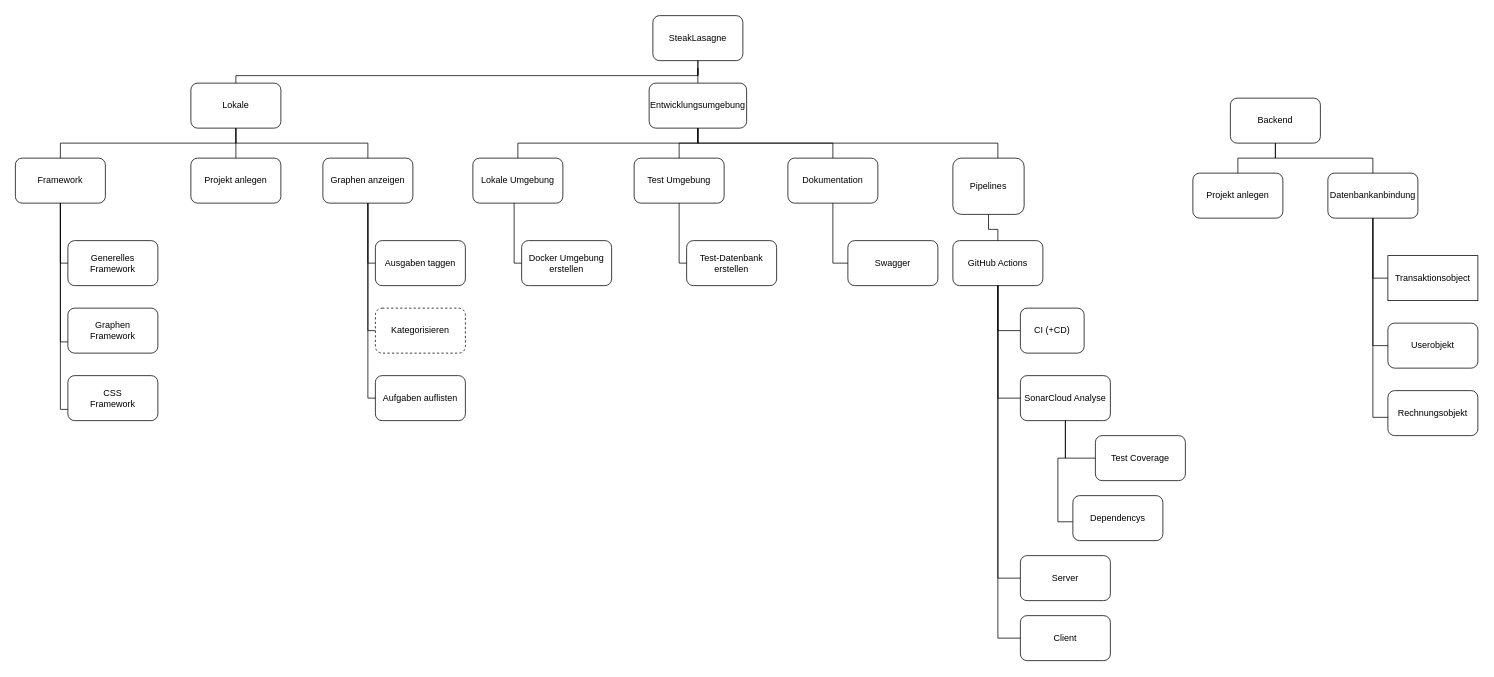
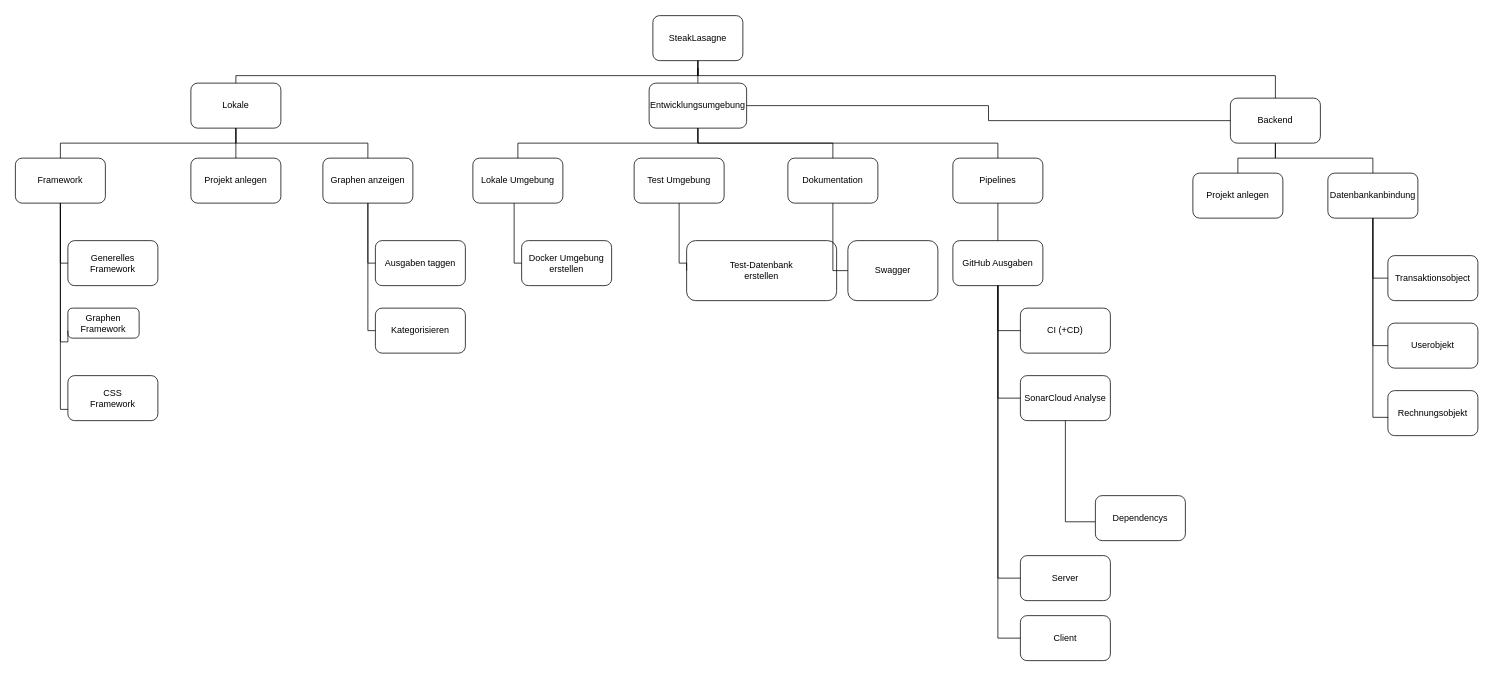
  <mxCell id="0" />
  <mxCell id="1" parent="0" />
+ <mxCell id="2" style="edgeStyle=orthogonalEdgeStyle;rounded=0;orthogonalLoop=1;jettySize=auto;html=1;endArrow=none;endFill=0;entryX=0.5;entryY=0;entryDx=0;entryDy=0;" edge="1" parent="1" source="5" target="12"><mxGeometry relative="1" as="geometry"><Array as="points"><mxPoint x="930" y="100" /><mxPoint x="1700" y="100" /></Array></mxGeometry></mxCell>
  <mxCell id="3" style="edgeStyle=orthogonalEdgeStyle;rounded=0;orthogonalLoop=1;jettySize=auto;html=1;entryX=0.5;entryY=0;entryDx=0;entryDy=0;endArrow=none;endFill=0;" edge="1" parent="1" source="5" target="9"><mxGeometry relative="1" as="geometry"><Array as="points"><mxPoint x="930" y="100" /><mxPoint x="314" y="100" /></Array></mxGeometry></mxCell>
  <mxCell id="4" value="" style="edgeStyle=orthogonalEdgeStyle;rounded=0;orthogonalLoop=1;jettySize=auto;html=1;endArrow=none;endFill=0;" edge="1" parent="1" source="5" target="24"><mxGeometry relative="1" as="geometry" /></mxCell>
  <mxCell id="5" value="SteakLasagne&lt;br&gt;" style="rounded=1;whiteSpace=wrap;html=1;fillColor=none;" vertex="1" parent="1"><mxGeometry x="870" y="20" width="120" height="60" as="geometry" /></mxCell>
  <mxCell id="6" style="edgeStyle=orthogonalEdgeStyle;rounded=0;orthogonalLoop=1;jettySize=auto;html=1;entryX=0.5;entryY=0;entryDx=0;entryDy=0;endArrow=none;endFill=0;" edge="1" parent="1" source="9" target="16"><mxGeometry relative="1" as="geometry"><Array as="points"><mxPoint x="314" y="190" /><mxPoint x="80" y="190" /></Array></mxGeometry></mxCell>
  <mxCell id="7" value="" style="edgeStyle=orthogonalEdgeStyle;rounded=0;orthogonalLoop=1;jettySize=auto;html=1;endArrow=none;endFill=0;" edge="1" parent="1" source="9" target="35"><mxGeometry relative="1" as="geometry" /></mxCell>
  <mxCell id="8" value="" style="edgeStyle=orthogonalEdgeStyle;rounded=0;orthogonalLoop=1;jettySize=auto;html=1;endArrow=none;endFill=0;" edge="1" parent="1" source="9" target="46"><mxGeometry relative="1" as="geometry"><Array as="points"><mxPoint x="314" y="190" /><mxPoint x="490" y="190" /></Array></mxGeometry></mxCell>
  <mxCell id="9" value="Lokale&lt;br&gt;" style="rounded=1;whiteSpace=wrap;html=1;fillColor=none;" vertex="1" parent="1"><mxGeometry x="254" y="110" width="120" height="60" as="geometry" /></mxCell>
  <mxCell id="10" value="" style="edgeStyle=orthogonalEdgeStyle;rounded=0;orthogonalLoop=1;jettySize=auto;html=1;endArrow=none;endFill=0;entryX=0.5;entryY=0;entryDx=0;entryDy=0;" edge="1" parent="1" source="12" target="34"><mxGeometry relative="1" as="geometry"><Array as="points"><mxPoint x="1700" y="210" /><mxPoint x="1830" y="210" /></Array></mxGeometry></mxCell>
  <mxCell id="11" value="" style="edgeStyle=orthogonalEdgeStyle;rounded=0;orthogonalLoop=1;jettySize=auto;html=1;endArrow=none;endFill=0;" edge="1" parent="1" source="12" target="36"><mxGeometry relative="1" as="geometry" /></mxCell>
  <mxCell id="12" value="Backend&lt;br&gt;" style="rounded=1;whiteSpace=wrap;html=1;fillColor=none;" vertex="1" parent="1"><mxGeometry x="1640" y="130" width="120" height="60" as="geometry" /></mxCell>
  <mxCell id="13" value="" style="edgeStyle=orthogonalEdgeStyle;rounded=0;orthogonalLoop=1;jettySize=auto;html=1;endArrow=none;endFill=0;" edge="1" parent="1" source="16" target="17"><mxGeometry relative="1" as="geometry"><Array as="points"><mxPoint x="80" y="350" /></Array></mxGeometry></mxCell>
  <mxCell id="14" style="edgeStyle=orthogonalEdgeStyle;rounded=0;orthogonalLoop=1;jettySize=auto;html=1;entryX=0;entryY=0.75;entryDx=0;entryDy=0;endArrow=none;endFill=0;" edge="1" parent="1" source="16" target="18"><mxGeometry relative="1" as="geometry"><Array as="points"><mxPoint x="80" y="455" /></Array></mxGeometry></mxCell>
  <mxCell id="15" style="edgeStyle=orthogonalEdgeStyle;rounded=0;orthogonalLoop=1;jettySize=auto;html=1;entryX=0;entryY=0.75;entryDx=0;entryDy=0;endArrow=none;endFill=0;" edge="1" parent="1" source="16" target="19"><mxGeometry relative="1" as="geometry"><Array as="points"><mxPoint x="80" y="545" /></Array></mxGeometry></mxCell>
  <mxCell id="16" value="Framework" style="rounded=1;whiteSpace=wrap;html=1;fillColor=none;" vertex="1" parent="1"><mxGeometry x="20" y="210" width="120" height="60" as="geometry" /></mxCell>
  <mxCell id="17" value="Generelles Framework" style="whiteSpace=wrap;html=1;fillColor=none;rounded=1;" vertex="1" parent="1"><mxGeometry x="90" y="320" width="120" height="60" as="geometry" /></mxCell>
- <mxCell id="18" value="Graphen&lt;br&gt;Framework" style="whiteSpace=wrap;html=1;fillColor=none;rounded=1;" vertex="1" parent="1"><mxGeometry x="90" y="410" width="120" height="60" as="geometry" /></mxCell>
+ <mxCell id="18" value="Graphen&lt;br&gt;Framework" style="whiteSpace=wrap;html=1;fillColor=none;rounded=1;" vertex="1" parent="1"><mxGeometry x="90" y="410" width="95" height="40" as="geometry" /></mxCell>
  <mxCell id="19" value="CSS&lt;br&gt;Framework" style="whiteSpace=wrap;html=1;fillColor=none;rounded=1;" vertex="1" parent="1"><mxGeometry x="90" y="500" width="120" height="60" as="geometry" /></mxCell>
  <mxCell id="20" value="" style="edgeStyle=orthogonalEdgeStyle;rounded=0;orthogonalLoop=1;jettySize=auto;html=1;endArrow=none;endFill=0;" edge="1" parent="1" source="24" target="26"><mxGeometry relative="1" as="geometry"><Array as="points"><mxPoint x="930" y="190" /><mxPoint x="690" y="190" /></Array></mxGeometry></mxCell>
- <mxCell id="21" style="edgeStyle=orthogonalEdgeStyle;rounded=0;orthogonalLoop=1;jettySize=auto;html=1;entryX=0.5;entryY=0;entryDx=0;entryDy=0;endArrow=none;endFill=0;" edge="1" parent="1" source="24" target="28"><mxGeometry relative="1" as="geometry" /></mxCell>
+ <mxCell id="21" style="edgeStyle=orthogonalEdgeStyle;rounded=0;orthogonalLoop=1;jettySize=auto;html=1;endArrow=none;endFill=0;" edge="1" parent="1" source="24" target="12"><mxGeometry relative="1" as="geometry" /></mxCell>
  <mxCell id="22" value="" style="edgeStyle=orthogonalEdgeStyle;rounded=0;orthogonalLoop=1;jettySize=auto;html=1;endArrow=none;endFill=0;" edge="1" parent="1" source="24" target="38"><mxGeometry relative="1" as="geometry"><Array as="points"><mxPoint x="930" y="190" /><mxPoint x="1110" y="190" /></Array></mxGeometry></mxCell>
  <mxCell id="23" style="edgeStyle=orthogonalEdgeStyle;rounded=0;orthogonalLoop=1;jettySize=auto;html=1;endArrow=none;endFill=0;" edge="1" parent="1" source="24" target="51"><mxGeometry relative="1" as="geometry"><Array as="points"><mxPoint x="930" y="190" /><mxPoint x="1330" y="190" /></Array></mxGeometry></mxCell>
  <mxCell id="24" value="Entwicklungsumgebung" style="whiteSpace=wrap;html=1;fillColor=none;rounded=1;" vertex="1" parent="1"><mxGeometry x="865" y="110" width="130" height="60" as="geometry" /></mxCell>
  <mxCell id="25" value="" style="edgeStyle=orthogonalEdgeStyle;rounded=0;orthogonalLoop=1;jettySize=auto;html=1;endArrow=none;endFill=0;entryX=0;entryY=0.5;entryDx=0;entryDy=0;" edge="1" parent="1" source="26" target="29"><mxGeometry relative="1" as="geometry"><Array as="points"><mxPoint x="685" y="350" /></Array></mxGeometry></mxCell>
  <mxCell id="26" value="Lokale Umgebung" style="whiteSpace=wrap;html=1;fillColor=none;rounded=1;" vertex="1" parent="1"><mxGeometry x="630" y="210" width="120" height="60" as="geometry" /></mxCell>
  <mxCell id="27" value="" style="edgeStyle=orthogonalEdgeStyle;rounded=0;orthogonalLoop=1;jettySize=auto;html=1;endArrow=none;endFill=0;entryX=0;entryY=0.5;entryDx=0;entryDy=0;" edge="1" parent="1" source="28" target="30"><mxGeometry relative="1" as="geometry"><Array as="points"><mxPoint x="905" y="350" /></Array></mxGeometry></mxCell>
  <mxCell id="28" value="Test Umgebung" style="whiteSpace=wrap;html=1;fillColor=none;rounded=1;" vertex="1" parent="1"><mxGeometry x="845" y="210" width="120" height="60" as="geometry" /></mxCell>
  <mxCell id="29" value="Docker Umgebung&lt;br&gt;erstellen" style="whiteSpace=wrap;html=1;fillColor=none;rounded=1;" vertex="1" parent="1"><mxGeometry x="695" y="320" width="120" height="60" as="geometry" /></mxCell>
- <mxCell id="30" value="Test-Datenbank&lt;br&gt;erstellen" style="whiteSpace=wrap;html=1;fillColor=none;rounded=1;" vertex="1" parent="1"><mxGeometry x="915" y="320" width="120" height="60" as="geometry" /></mxCell>
+ <mxCell id="30" value="Test-Datenbank&lt;br&gt;erstellen" style="whiteSpace=wrap;html=1;fillColor=none;rounded=1;" vertex="1" parent="1"><mxGeometry x="915" y="320" width="200" height="80" as="geometry" /></mxCell>
  <mxCell id="31" value="" style="edgeStyle=orthogonalEdgeStyle;rounded=0;orthogonalLoop=1;jettySize=auto;html=1;endArrow=none;endFill=0;entryX=0;entryY=0.5;entryDx=0;entryDy=0;" edge="1" parent="1" source="34" target="40"><mxGeometry relative="1" as="geometry" /></mxCell>
  <mxCell id="32" value="" style="edgeStyle=orthogonalEdgeStyle;rounded=0;orthogonalLoop=1;jettySize=auto;html=1;endArrow=none;endFill=0;" edge="1" parent="1" source="34" target="41"><mxGeometry relative="1" as="geometry"><Array as="points"><mxPoint x="1830" y="460" /></Array></mxGeometry></mxCell>
  <mxCell id="33" style="edgeStyle=orthogonalEdgeStyle;rounded=0;orthogonalLoop=1;jettySize=auto;html=1;entryX=0.003;entryY=0.594;entryDx=0;entryDy=0;entryPerimeter=0;endArrow=none;endFill=0;" edge="1" parent="1" source="34" target="42"><mxGeometry relative="1" as="geometry" /></mxCell>
  <mxCell id="34" value="Datenbankanbindung" style="whiteSpace=wrap;html=1;fillColor=none;rounded=1;" vertex="1" parent="1"><mxGeometry x="1770" y="230" width="120" height="60" as="geometry" /></mxCell>
  <mxCell id="35" value="Projekt anlegen" style="whiteSpace=wrap;html=1;fillColor=none;rounded=1;" vertex="1" parent="1"><mxGeometry x="254" y="210" width="120" height="60" as="geometry" /></mxCell>
  <mxCell id="36" value="Projekt anlegen" style="whiteSpace=wrap;html=1;fillColor=none;rounded=1;" vertex="1" parent="1"><mxGeometry x="1590" y="230" width="120" height="60" as="geometry" /></mxCell>
  <mxCell id="37" style="edgeStyle=orthogonalEdgeStyle;rounded=0;orthogonalLoop=1;jettySize=auto;html=1;entryX=0;entryY=0.5;entryDx=0;entryDy=0;endArrow=none;endFill=0;" edge="1" parent="1" source="38" target="39"><mxGeometry relative="1" as="geometry" /></mxCell>
  <mxCell id="38" value="Dokumentation" style="whiteSpace=wrap;html=1;fillColor=none;rounded=1;" vertex="1" parent="1"><mxGeometry x="1050" y="210" width="120" height="60" as="geometry" /></mxCell>
- <mxCell id="39" value="Swagger" style="whiteSpace=wrap;html=1;fillColor=none;rounded=1;" vertex="1" parent="1"><mxGeometry x="1130" y="320" width="120" height="60" as="geometry" /></mxCell>
- <mxCell id="40" value="Transaktionsobject" style="whiteSpace=wrap;html=1;fillColor=none;rounded=0;" vertex="1" parent="1"><mxGeometry x="1850" y="340" width="120" height="60" as="geometry" /></mxCell>
+ <mxCell id="39" value="Swagger" style="whiteSpace=wrap;html=1;fillColor=none;rounded=1;" vertex="1" parent="1"><mxGeometry x="1130" y="320" width="120" height="80" as="geometry" /></mxCell>
+ <mxCell id="40" value="Transaktionsobject" style="whiteSpace=wrap;html=1;fillColor=none;rounded=1;" vertex="1" parent="1"><mxGeometry x="1850" y="340" width="120" height="60" as="geometry" /></mxCell>
  <mxCell id="41" value="Userobjekt" style="whiteSpace=wrap;html=1;fillColor=none;rounded=1;" vertex="1" parent="1"><mxGeometry x="1850" y="430" width="120" height="60" as="geometry" /></mxCell>
  <mxCell id="42" value="Rechnungsobjekt" style="whiteSpace=wrap;html=1;fillColor=none;rounded=1;" vertex="1" parent="1"><mxGeometry x="1850" y="520" width="120" height="60" as="geometry" /></mxCell>
  <mxCell id="43" value="" style="edgeStyle=orthogonalEdgeStyle;rounded=0;orthogonalLoop=1;jettySize=auto;html=1;endArrow=none;endFill=0;entryX=0;entryY=0.5;entryDx=0;entryDy=0;" edge="1" parent="1" source="46" target="47"><mxGeometry relative="1" as="geometry"><Array as="points"><mxPoint x="490" y="350" /></Array></mxGeometry></mxCell>
  <mxCell id="44" style="edgeStyle=orthogonalEdgeStyle;rounded=0;orthogonalLoop=1;jettySize=auto;html=1;entryX=0;entryY=0.5;entryDx=0;entryDy=0;endArrow=none;endFill=0;" edge="1" parent="1" source="46" target="48"><mxGeometry relative="1" as="geometry"><Array as="points"><mxPoint x="490" y="440" /></Array></mxGeometry></mxCell>
- <mxCell id="45" style="edgeStyle=orthogonalEdgeStyle;rounded=0;orthogonalLoop=1;jettySize=auto;html=1;entryX=0;entryY=0.5;entryDx=0;entryDy=0;endArrow=none;endFill=0;" edge="1" parent="1" source="46" target="49"><mxGeometry relative="1" as="geometry"><Array as="points"><mxPoint x="490" y="530" /></Array></mxGeometry></mxCell>
  <mxCell id="46" value="Graphen anzeigen" style="whiteSpace=wrap;html=1;fillColor=none;rounded=1;" vertex="1" parent="1"><mxGeometry x="430" y="210" width="120" height="60" as="geometry" /></mxCell>
  <mxCell id="47" value="Ausgaben taggen" style="whiteSpace=wrap;html=1;fillColor=none;rounded=1;" vertex="1" parent="1"><mxGeometry x="500" y="320" width="120" height="60" as="geometry" /></mxCell>
- <mxCell id="48" value="Kategorisieren" style="whiteSpace=wrap;html=1;fillColor=none;rounded=1;dashed=1;" vertex="1" parent="1"><mxGeometry x="500" y="410" width="120" height="60" as="geometry" /></mxCell>
- <mxCell id="49" value="Aufgaben auflisten" style="whiteSpace=wrap;html=1;fillColor=none;rounded=1;" vertex="1" parent="1"><mxGeometry x="500" y="500" width="120" height="60" as="geometry" /></mxCell>
+ <mxCell id="48" value="Kategorisieren" style="whiteSpace=wrap;html=1;fillColor=none;rounded=1;" vertex="1" parent="1"><mxGeometry x="500" y="410" width="120" height="60" as="geometry" /></mxCell>
  <mxCell id="50" value="" style="edgeStyle=orthogonalEdgeStyle;rounded=0;orthogonalLoop=1;jettySize=auto;html=1;endArrow=none;endFill=0;" edge="1" parent="1" source="51" target="55"><mxGeometry relative="1" as="geometry" /></mxCell>
- <mxCell id="51" value="Pipelines" style="whiteSpace=wrap;html=1;fillColor=none;rounded=1;" vertex="1" parent="1"><mxGeometry x="1270" y="210" width="95" height="75" as="geometry" /></mxCell>
+ <mxCell id="51" value="Pipelines" style="whiteSpace=wrap;html=1;fillColor=none;rounded=1;" vertex="1" parent="1"><mxGeometry x="1270" y="210" width="120" height="60" as="geometry" /></mxCell>
  <mxCell id="52" value="" style="edgeStyle=orthogonalEdgeStyle;rounded=0;orthogonalLoop=1;jettySize=auto;html=1;endArrow=none;endFill=0;entryX=0;entryY=0.5;entryDx=0;entryDy=0;" edge="1" parent="1" source="55" target="56"><mxGeometry relative="1" as="geometry" /></mxCell>
  <mxCell id="53" style="edgeStyle=orthogonalEdgeStyle;rounded=0;orthogonalLoop=1;jettySize=auto;html=1;entryX=0;entryY=0.5;entryDx=0;entryDy=0;endArrow=none;endFill=0;" edge="1" parent="1" source="55" target="59"><mxGeometry relative="1" as="geometry" /></mxCell>
  <mxCell id="54" value="" style="edgeStyle=orthogonalEdgeStyle;rounded=0;orthogonalLoop=1;jettySize=auto;html=1;endArrow=none;endFill=0;" edge="1" parent="1" source="55" target="62"><mxGeometry relative="1" as="geometry"><Array as="points"><mxPoint x="1330" y="770" /></Array></mxGeometry></mxCell>
- <mxCell id="55" value="GitHub Actions" style="whiteSpace=wrap;html=1;fillColor=none;rounded=1;" vertex="1" parent="1"><mxGeometry x="1270" y="320" width="120" height="60" as="geometry" /></mxCell>
- <mxCell id="56" value="CI (+CD)" style="whiteSpace=wrap;html=1;fillColor=none;rounded=1;" vertex="1" parent="1"><mxGeometry x="1360" y="410" width="85" height="60" as="geometry" /></mxCell>
- <mxCell id="57" value="" style="edgeStyle=orthogonalEdgeStyle;rounded=0;orthogonalLoop=1;jettySize=auto;html=1;endArrow=none;endFill=0;entryX=0;entryY=0.5;entryDx=0;entryDy=0;" edge="1" parent="1" source="59" target="60"><mxGeometry relative="1" as="geometry" /></mxCell>
+ <mxCell id="55" value="GitHub Ausgaben" style="whiteSpace=wrap;html=1;fillColor=none;rounded=1;" vertex="1" parent="1"><mxGeometry x="1270" y="320" width="120" height="60" as="geometry" /></mxCell>
+ <mxCell id="56" value="CI (+CD)" style="whiteSpace=wrap;html=1;fillColor=none;rounded=1;" vertex="1" parent="1"><mxGeometry x="1360" y="410" width="120" height="60" as="geometry" /></mxCell>
  <mxCell id="58" style="edgeStyle=orthogonalEdgeStyle;rounded=0;orthogonalLoop=1;jettySize=auto;html=1;entryX=-0.002;entryY=0.581;entryDx=0;entryDy=0;entryPerimeter=0;endArrow=none;endFill=0;" edge="1" parent="1" source="59" target="61"><mxGeometry relative="1" as="geometry" /></mxCell>
  <mxCell id="59" value="SonarCloud Analyse" style="whiteSpace=wrap;html=1;fillColor=none;rounded=1;" vertex="1" parent="1"><mxGeometry x="1360" y="500" width="120" height="60" as="geometry" /></mxCell>
- <mxCell id="60" value="Test Coverage" style="whiteSpace=wrap;html=1;fillColor=none;rounded=1;" vertex="1" parent="1"><mxGeometry x="1460" y="580" width="120" height="60" as="geometry" /></mxCell>
- <mxCell id="61" value="Dependencys" style="whiteSpace=wrap;html=1;fillColor=none;rounded=1;" vertex="1" parent="1"><mxGeometry x="1430" y="660" width="120" height="60" as="geometry" /></mxCell>
+ <mxCell id="61" value="Dependencys" style="whiteSpace=wrap;html=1;fillColor=none;rounded=1;" vertex="1" parent="1"><mxGeometry x="1460" y="660" width="120" height="60" as="geometry" /></mxCell>
  <mxCell id="62" value="Server" style="whiteSpace=wrap;html=1;fillColor=none;rounded=1;" vertex="1" parent="1"><mxGeometry x="1360" y="740" width="120" height="60" as="geometry" /></mxCell>
  <mxCell id="63" style="edgeStyle=orthogonalEdgeStyle;rounded=0;orthogonalLoop=1;jettySize=auto;html=1;entryX=0.5;entryY=1;entryDx=0;entryDy=0;endArrow=none;endFill=0;" edge="1" parent="1" source="64" target="55"><mxGeometry relative="1" as="geometry"><Array as="points"><mxPoint x="1330" y="850" /></Array></mxGeometry></mxCell>
  <mxCell id="64" value="Client" style="whiteSpace=wrap;html=1;fillColor=none;rounded=1;" vertex="1" parent="1"><mxGeometry x="1360" y="820" width="120" height="60" as="geometry" /></mxCell>
